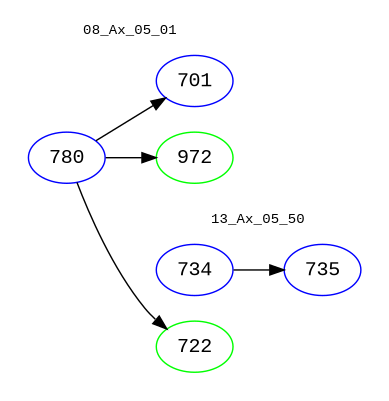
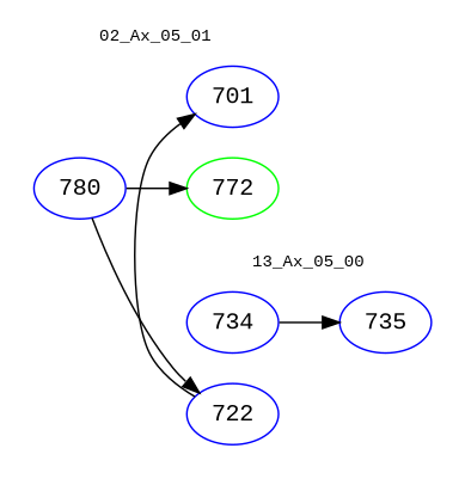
  digraph {
    fontname="Liberation Mono"
    rankdir=LR
    node [color=blue fontname="Liberation Mono"]
    edge [color=black fontname="Liberation Mono"]
    n1 [label=780]
-   n2 [color=green label=972]
+   n2 [color=green label=772]
    n3 [label=701]
    n4 [label=734]
-   n5 [color=green label=722]
+   n5 [label=722]
    n6 [label=735]
    subgraph cluster_1 {
      color=white
      fontsize=10
-     label="08_Ax_05_01"
+     label="02_Ax_05_01"
      n1
      n2
      n3
    }
    subgraph cluster_2 {
      color=white
      fontsize=10
-     label="13_Ax_05_50"
+     label="13_Ax_05_00"
      n4
      n5
      n6
    }
    n1 -> n2
-   n1 -> n3
+   n5 -> n3
    n1 -> n5
    n4 -> n6
  }
